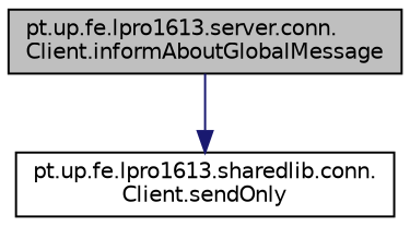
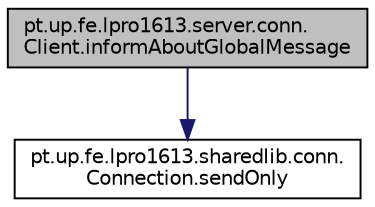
  digraph {
    rankdir=TB
    node [color=black fontname=Helvetica fontsize=10 shape=record style=filled]
    n1 [fillcolor=grey75 fontcolor=black height=0.2 label="pt.up.fe.lpro1613.server.conn.\lClient.informAboutGlobalMessage" width=0.4]
-   n2 [fillcolor=white height=0.2 label="pt.up.fe.lpro1613.sharedlib.conn.\lClient.sendOnly" width=0.4]
+   n2 [fillcolor=white height=0.2 label="pt.up.fe.lpro1613.sharedlib.conn.\lConnection.sendOnly" width=0.4]
    n1 -> n2 [color=midnightblue fontname=Helvetica fontsize=10 labelfontname=Helvetica labelfontsize=10 style=solid]
  }
